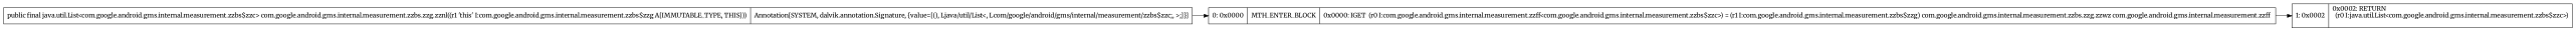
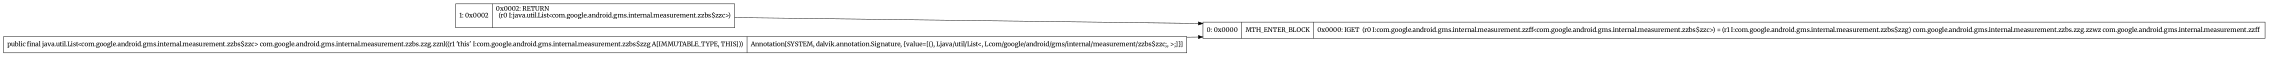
  digraph {
    rankdir=LR
    fontname=Merriweather
    node [shape=record fontname=Merriweather]
    edge [fontname=Merriweather]
    n1 [label="{0\:\ 0x0000|MTH_ENTER_BLOCK\l|0x0000: IGET  (r0 I:com.google.android.gms.internal.measurement.zzff\<com.google.android.gms.internal.measurement.zzbs$zzc\>) = (r1 I:com.google.android.gms.internal.measurement.zzbs$zzg) com.google.android.gms.internal.measurement.zzbs.zzg.zzwz com.google.android.gms.internal.measurement.zzff \l}"]
    n2 [label="{1\:\ 0x0002|0x0002: RETURN  \l  (r0 I:java.util.List\<com.google.android.gms.internal.measurement.zzbs$zzc\>)\l \l}"]
    n3 [label="{public final java.util.List\<com.google.android.gms.internal.measurement.zzbs$zzc\> com.google.android.gms.internal.measurement.zzbs.zzg.zznl((r1 'this' I:com.google.android.gms.internal.measurement.zzbs$zzg A[IMMUTABLE_TYPE, THIS]))  | Annotation[SYSTEM, dalvik.annotation.Signature, \{value=[(), Ljava\/util\/List\<, Lcom\/google\/android\/gms\/internal\/measurement\/zzbs$zzc;, \>;]\}]\l}"]
-   n1 -> n2
+   n2 -> n1
    n3 -> n1
  }
